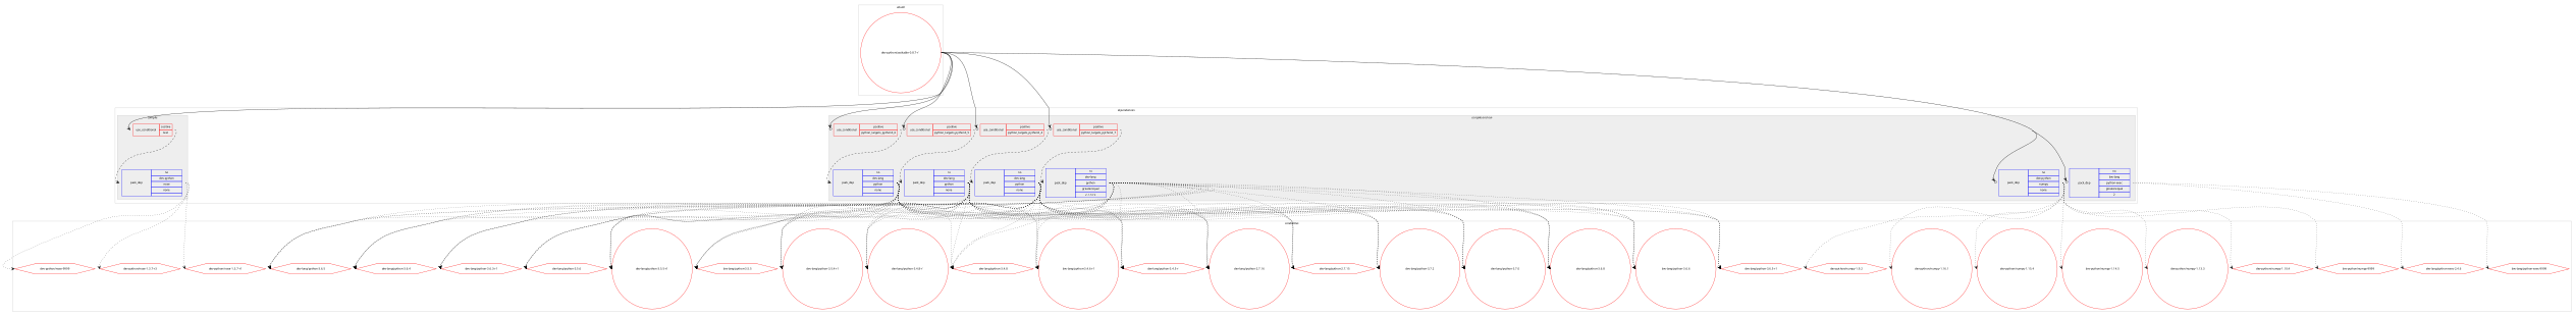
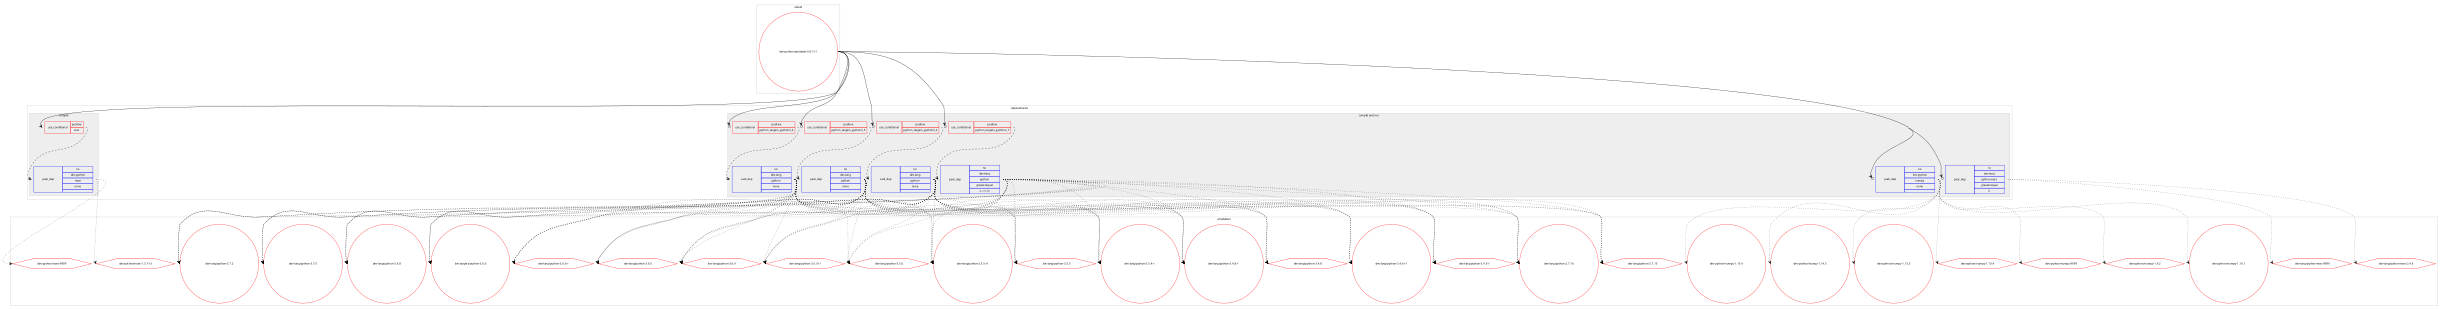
  digraph {
    compound=true
    concentrate=true
    fontname="Noto Sans"
    fontsize=10
    newrank=true
    rankdir=TB
    ranksep=1.5
    node [color=red fontname="Noto Sans" fontsize=10 shape=hexagon]
    edge [arrowhead=vee fontname="Noto Sans" headport=w style=dotted tailport=e weight=100]
    n1 [label="dev-python/asciitable-0.8.7-r1" shape=circle width=4]
    n2 [color=blue label=<<TABLE BORDER="0" CELLBORDER="1" CELLSPACING="0" CELLPADDING="4" WIDTH="220"><TR><TD ROWSPAN="6" CELLPADDING="30">pack_dep</TD></TR><TR><TD WIDTH="110">no</TD></TR><TR><TD>dev-python</TD></TR><TR><TD>nose</TD></TR><TR><TD>none</TD></TR><TR><TD></TD></TR></TABLE>> shape=none]
    n3 [label=<<TABLE BORDER="0" CELLBORDER="1" CELLSPACING="0" CELLPADDING="4"><TR><TD ROWSPAN="3" CELLPADDING="10">use_conditional</TD></TR><TR><TD>positive</TD></TR><TR><TD>test</TD></TR></TABLE>> shape=none]
    n4 [color=blue label=<<TABLE BORDER="0" CELLBORDER="1" CELLSPACING="0" CELLPADDING="4" WIDTH="220"><TR><TD ROWSPAN="6" CELLPADDING="30">pack_dep</TD></TR><TR><TD WIDTH="110">no</TD></TR><TR><TD>dev-lang</TD></TR><TR><TD>python</TD></TR><TR><TD>greaterequal</TD></TR><TR><TD>2.7.5-r2</TD></TR></TABLE>> shape=none]
    n5 [label=<<TABLE BORDER="0" CELLBORDER="1" CELLSPACING="0" CELLPADDING="4"><TR><TD ROWSPAN="3" CELLPADDING="10">use_conditional</TD></TR><TR><TD>positive</TD></TR><TR><TD>python_targets_python2_7</TD></TR></TABLE>> shape=none]
    n6 [color=blue label=<<TABLE BORDER="0" CELLBORDER="1" CELLSPACING="0" CELLPADDING="4" WIDTH="220"><TR><TD ROWSPAN="6" CELLPADDING="30">pack_dep</TD></TR><TR><TD WIDTH="110">no</TD></TR><TR><TD>dev-lang</TD></TR><TR><TD>python</TD></TR><TR><TD>none</TD></TR><TR><TD></TD></TR></TABLE>> shape=none]
    n7 [label=<<TABLE BORDER="0" CELLBORDER="1" CELLSPACING="0" CELLPADDING="4"><TR><TD ROWSPAN="3" CELLPADDING="10">use_conditional</TD></TR><TR><TD>positive</TD></TR><TR><TD>python_targets_python3_4</TD></TR></TABLE>> shape=none]
    n8 [color=blue label=<<TABLE BORDER="0" CELLBORDER="1" CELLSPACING="0" CELLPADDING="4" WIDTH="220"><TR><TD ROWSPAN="6" CELLPADDING="30">pack_dep</TD></TR><TR><TD WIDTH="110">no</TD></TR><TR><TD>dev-python</TD></TR><TR><TD>numpy</TD></TR><TR><TD>none</TD></TR><TR><TD></TD></TR></TABLE>> shape=none]
    n9 [color=blue label=<<TABLE BORDER="0" CELLBORDER="1" CELLSPACING="0" CELLPADDING="4" WIDTH="220"><TR><TD ROWSPAN="6" CELLPADDING="30">pack_dep</TD></TR><TR><TD WIDTH="110">no</TD></TR><TR><TD>dev-lang</TD></TR><TR><TD>python</TD></TR><TR><TD>none</TD></TR><TR><TD></TD></TR></TABLE>> shape=none]
    n10 [label=<<TABLE BORDER="0" CELLBORDER="1" CELLSPACING="0" CELLPADDING="4"><TR><TD ROWSPAN="3" CELLPADDING="10">use_conditional</TD></TR><TR><TD>positive</TD></TR><TR><TD>python_targets_python3_5</TD></TR></TABLE>> shape=none]
    n11 [color=blue label=<<TABLE BORDER="0" CELLBORDER="1" CELLSPACING="0" CELLPADDING="4" WIDTH="220"><TR><TD ROWSPAN="6" CELLPADDING="30">pack_dep</TD></TR><TR><TD WIDTH="110">no</TD></TR><TR><TD>dev-lang</TD></TR><TR><TD>python</TD></TR><TR><TD>none</TD></TR><TR><TD></TD></TR></TABLE>> shape=none]
    n12 [label=<<TABLE BORDER="0" CELLBORDER="1" CELLSPACING="0" CELLPADDING="4"><TR><TD ROWSPAN="3" CELLPADDING="10">use_conditional</TD></TR><TR><TD>positive</TD></TR><TR><TD>python_targets_python3_6</TD></TR></TABLE>> shape=none]
    n13 [color=blue label=<<TABLE BORDER="0" CELLBORDER="1" CELLSPACING="0" CELLPADDING="4" WIDTH="220"><TR><TD ROWSPAN="6" CELLPADDING="30">pack_dep</TD></TR><TR><TD WIDTH="110">no</TD></TR><TR><TD>dev-lang</TD></TR><TR><TD>python-exec</TD></TR><TR><TD>greaterequal</TD></TR><TR><TD>2</TD></TR></TABLE>> shape=none]
-   n14 [label="dev-python/nose-1.3.7-r1" width=4]
    n15 [label="dev-python/nose-1.3.7-r3" width=4]
    n16 [label="dev-python/nose-9999" width=4]
    n17 [label="dev-lang/python-2.7.15" width=4]
    n18 [label="dev-lang/python-2.7.16" shape=circle width=4]
    n19 [label="dev-lang/python-3.4.5-r1" width=4]
    n20 [label="dev-lang/python-3.4.6-r1" shape=circle width=4]
    n21 [label="dev-lang/python-3.4.8" width=4]
    n22 [label="dev-lang/python-3.4.8-r1" shape=circle width=4]
    n23 [label="dev-lang/python-3.5.4-r1" shape=circle width=4]
    n24 [label="dev-lang/python-3.5.5" width=4]
    n25 [label="dev-lang/python-3.5.5-r1" shape=circle width=4]
    n26 [label="dev-lang/python-3.5.6" width=4]
    n27 [label="dev-lang/python-3.6.3-r1" width=4]
    n28 [label="dev-lang/python-3.6.4" width=4]
    n29 [label="dev-lang/python-3.6.5" width=4]
    n30 [label="dev-lang/python-3.6.5-r1" width=4]
-   n31 [label="dev-lang/python-3.6.6" shape=circle width=4]
+   n31 [label="dev-targets/python-3.6.6" shape=circle width=4]
    n32 [label="dev-lang/python-3.6.8" shape=circle width=4]
    n33 [label="dev-lang/python-3.7.0" shape=circle width=4]
    n34 [label="dev-lang/python-3.7.2" shape=circle width=4]
    n35 [label="dev-lang/python-exec-2.4.6" width=4]
    n36 [label="dev-lang/python-exec-9999" width=4]
    n37 [label="dev-python/numpy-1.10.4" width=4]
    n38 [label="dev-python/numpy-1.13.3" shape=circle width=4]
    n39 [label="dev-python/numpy-1.14.5" shape=circle width=4]
    n40 [label="dev-python/numpy-1.15.4" shape=circle width=4]
    n41 [label="dev-python/numpy-1.16.1" shape=circle width=4]
    n42 [label="dev-python/numpy-1.9.2" width=4]
    n43 [label="dev-python/numpy-9999" width=4]
    subgraph cluster_1 {
      color=gray
      label=<<i>ebuild</i>>
      rank=same
      n1
    }
    subgraph cluster_2 {
      color=gray
      label=<<i>dependencies</i>>
      subgraph cluster_3 {
        color=gray
        fillcolor="#eeeeee"
        label=<<i>compile</i>>
        style=filled
        subgraph sub_4 {
          color=gray
          fillcolor="#eeeeee"
          label=<<i>compile</i>>
          style=filled
          n3
          subgraph sub_5 {
            color=gray
            fillcolor="#eeeeee"
            label=<<i>compile</i>>
            style=filled
            n2
          }
        }
      }
      subgraph cluster_6 {
        color=gray
        fillcolor="#eeeeee"
        label=<<i>compile and run</i>>
        style=filled
        subgraph sub_7 {
          color=gray
          fillcolor="#eeeeee"
          label=<<i>compile and run</i>>
          style=filled
          n5
          subgraph sub_8 {
            color=gray
            fillcolor="#eeeeee"
            label=<<i>compile and run</i>>
            style=filled
            n4
          }
        }
        subgraph sub_9 {
          color=gray
          fillcolor="#eeeeee"
          label=<<i>compile and run</i>>
          style=filled
          n7
          subgraph sub_10 {
            color=gray
            fillcolor="#eeeeee"
            label=<<i>compile and run</i>>
            style=filled
            n6
          }
        }
        subgraph sub_11 {
          color=gray
          fillcolor="#eeeeee"
          label=<<i>compile and run</i>>
          style=filled
          n8
        }
        subgraph sub_12 {
          color=gray
          fillcolor="#eeeeee"
          label=<<i>compile and run</i>>
          style=filled
          n10
          subgraph sub_13 {
            color=gray
            fillcolor="#eeeeee"
            label=<<i>compile and run</i>>
            style=filled
            n9
          }
        }
        subgraph sub_14 {
          color=gray
          fillcolor="#eeeeee"
          label=<<i>compile and run</i>>
          style=filled
          n12
          subgraph sub_15 {
            color=gray
            fillcolor="#eeeeee"
            label=<<i>compile and run</i>>
            style=filled
            n11
          }
        }
        subgraph sub_16 {
          color=gray
          fillcolor="#eeeeee"
          label=<<i>compile and run</i>>
          style=filled
          n13
        }
      }
      subgraph cluster_17 {
        color=gray
        fillcolor="#eeeeee"
        label=<<i>run</i>>
        style=filled
      }
    }
    subgraph cluster_18 {
      color=gray
      label=<<i>candidates</i>>
      rank=same
      subgraph sub_19 {
        color=black
        label=<<i>candidates</i>>
        nodesep=1
        rank=same
-       n14
        n15
        n16
      }
      subgraph sub_20 {
        color=black
        label=<<i>candidates</i>>
        nodesep=1
        rank=same
        n17
        n18
        n19
        n20
        n21
        n22
        n23
        n24
        n25
        n26
        n27
        n28
        n29
        n30
        n31
        n32
        n33
        n34
      }
      subgraph sub_21 {
        color=black
        label=<<i>candidates</i>>
        nodesep=1
        rank=same
        n17
        n18
        n19
        n20
        n21
        n22
        n23
        n24
        n25
        n26
        n27
        n28
        n29
        n30
        n31
        n32
        n33
        n34
      }
      subgraph sub_22 {
        color=black
        label=<<i>candidates</i>>
        nodesep=1
        rank=same
        n17
        n18
        n19
        n20
        n21
        n22
        n23
        n24
        n25
        n26
        n27
        n28
        n29
        n30
        n31
        n32
        n33
        n34
      }
      subgraph sub_23 {
        color=black
        label=<<i>candidates</i>>
        nodesep=1
        rank=same
        n17
        n18
        n19
        n20
        n21
        n22
        n23
        n24
        n25
        n26
        n27
        n28
        n29
        n30
        n31
        n32
        n33
        n34
      }
      subgraph sub_24 {
        color=black
        label=<<i>candidates</i>>
        nodesep=1
        rank=same
        n35
        n36
      }
      subgraph sub_25 {
        color=black
        label=<<i>candidates</i>>
        nodesep=1
        rank=same
        n37
        n38
        n39
        n40
        n41
        n42
        n43
      }
    }
    n1 -> n3 [style=solid weight=20]
    n1 -> n5 [arrowhead=odotvee style=solid weight=20]
    n1 -> n7 [arrowhead=odotvee style=solid weight=20]
    n1 -> n8 [arrowhead=odotvee style=solid weight=20]
    n1 -> n10 [arrowhead=odotvee style=solid weight=20]
    n1 -> n12 [arrowhead=odotvee style=solid weight=20]
    n1 -> n13 [arrowhead=odotvee style=solid weight=20]
-   n2 -> n14
    n2 -> n15
    n2 -> n16
    n3 -> n2 [style=dashed weight=20]
    n4 -> n17
    n4 -> n18
    n4 -> n19
    n4 -> n20
    n4 -> n21
    n4 -> n22
    n4 -> n23
    n4 -> n24
    n4 -> n25
    n4 -> n26
    n4 -> n27
    n4 -> n28
    n4 -> n29
    n4 -> n30
    n4 -> n31
    n4 -> n32
    n4 -> n33
    n4 -> n34
    n5 -> n4 [style=dashed weight=20]
    n6 -> n17
    n6 -> n18
    n6 -> n19
    n6 -> n20
    n6 -> n21
    n6 -> n22
    n6 -> n23
    n6 -> n24
    n6 -> n25
    n6 -> n26
    n6 -> n27
    n6 -> n28
    n6 -> n29
    n6 -> n30
    n6 -> n31
    n6 -> n32
    n6 -> n33
    n6 -> n34
    n7 -> n6 [style=dashed weight=20]
    n8 -> n37
    n8 -> n38
    n8 -> n39
    n8 -> n40
    n8 -> n41
    n8 -> n42
    n8 -> n43
    n9 -> n17
    n9 -> n18
    n9 -> n19
    n9 -> n20
    n9 -> n21
    n9 -> n22
    n9 -> n23
    n9 -> n24
    n9 -> n25
    n9 -> n26
    n9 -> n27
    n9 -> n28
    n9 -> n29
    n9 -> n30
    n9 -> n31
    n9 -> n32
    n9 -> n33
    n9 -> n34
    n10 -> n9 [style=dashed weight=20]
    n11 -> n17
    n11 -> n18
    n11 -> n19
    n11 -> n20
    n11 -> n21
    n11 -> n22
    n11 -> n23
    n11 -> n24
    n11 -> n25
    n11 -> n26
    n11 -> n27
    n11 -> n28
    n11 -> n29
    n11 -> n30
    n11 -> n31
    n11 -> n32
    n11 -> n33
    n11 -> n34
    n12 -> n11 [style=dashed weight=20]
    n13 -> n35
    n13 -> n36
  }
